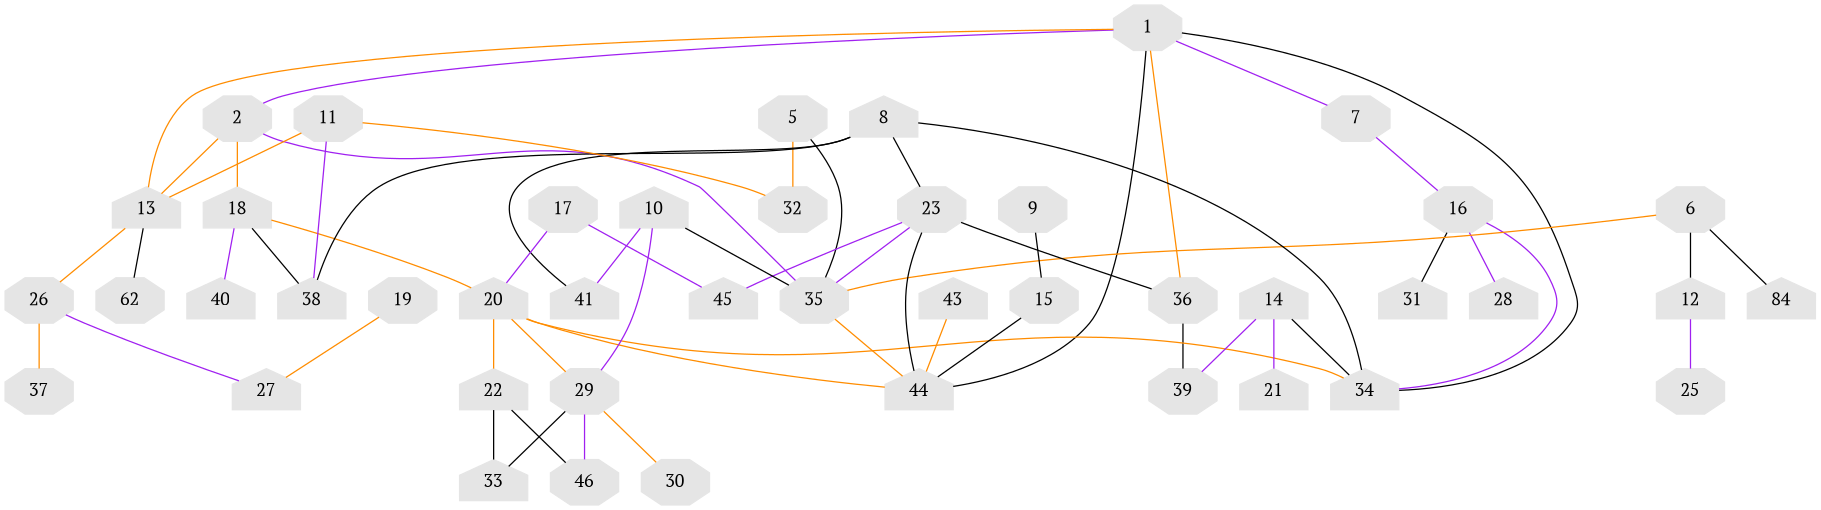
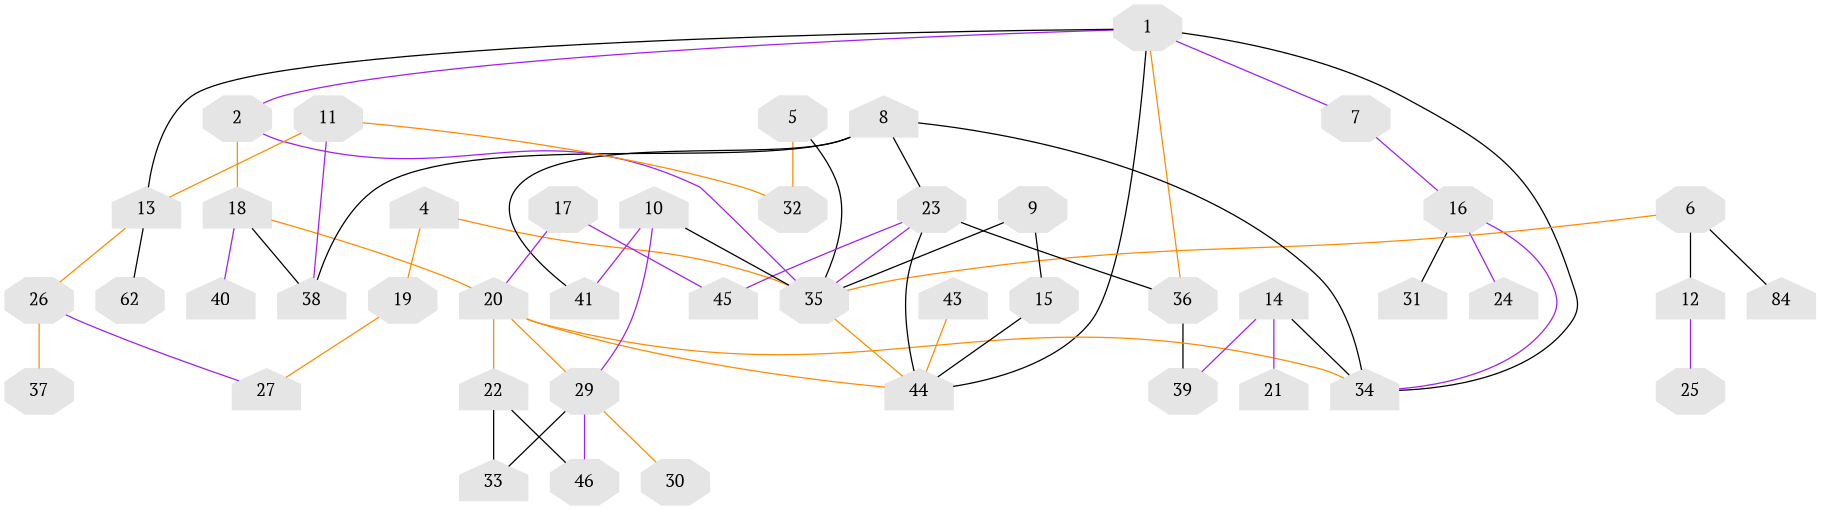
  graph {
    fontname="PT Serif"
    node [color=gray90 fontname="PT Serif" shape=octagon style=filled]
    edge [color=black fontname="PT Serif" weight=1.0]
    1
    2
    7
    13 [shape=house]
    34 [shape=house]
    36
    44 [shape=house]
    18 [shape=house]
    35
    16
    26
    n12 [label=62]
    39
    38 [shape=house]
    20 [shape=house]
    40 [shape=house]
+   4 [shape=house]
    19
    27 [shape=house]
    5
    32
    6
    12 [shape=house]
    n24 [label=84 shape=house]
    25
-   28 [shape=house]
+   28 [shape=house label=24]
    31 [shape=house]
    8 [shape=house]
    23
    41 [shape=house]
    45 [shape=house]
    9
    15
    10 [shape=house]
    29
    33 [shape=house]
    46
    30
    11
    37
    14 [shape=house]
    21 [shape=house]
    17
    22 [shape=house]
    43 [shape=house]
    1 -- 2 [color=purple]
    1 -- 7 [color=purple]
-   1 -- 13 [color=darkorange]
+   1 -- 13
    1 -- 34
    1 -- 36 [color=darkorange]
    1 -- 44
-   2 -- 13 [color=darkorange]
    2 -- 18 [color=darkorange]
    2 -- 35 [color=purple]
    7 -- 16 [color=purple]
    13 -- 26 [color=darkorange]
    13 -- n12
    36 -- 39
    18 -- 38
    18 -- 20 [color=darkorange]
    18 -- 40 [color=purple]
    35 -- 44 [color=darkorange]
    16 -- 34 [color=purple]
    16 -- 28 [color=purple]
    16 -- 31
    26 -- 27 [color=purple]
    26 -- 37 [color=darkorange]
    20 -- 34 [color=darkorange]
    20 -- 44 [color=darkorange]
    20 -- 29 [color=darkorange]
    20 -- 22 [color=darkorange]
+   4 -- 35 [color=darkorange]
+   4 -- 19 [color=darkorange]
    19 -- 27 [color=darkorange]
    5 -- 35
    5 -- 32 [color=darkorange]
    6 -- 35 [color=darkorange]
    6 -- 12
    6 -- n24
    12 -- 25 [color=purple]
    8 -- 34
    8 -- 38 [weight=2.0]
    8 -- 23
    8 -- 41
    23 -- 36
    23 -- 44
    23 -- 35 [color=purple]
    23 -- 45 [color=purple]
+   9 -- 35
    9 -- 15
    15 -- 44
    10 -- 35
    10 -- 41 [color=purple]
    10 -- 29 [color=purple]
    29 -- 33
    29 -- 46 [color=purple]
    29 -- 30 [color=darkorange]
    11 -- 13 [color=darkorange]
    11 -- 38 [color=purple]
    11 -- 32 [color=darkorange]
    14 -- 34
    14 -- 39 [color=purple]
    14 -- 21 [color=purple]
    17 -- 20 [color=purple]
    17 -- 45 [color=purple]
    22 -- 33
    22 -- 46
    43 -- 44 [color=darkorange]
  }
